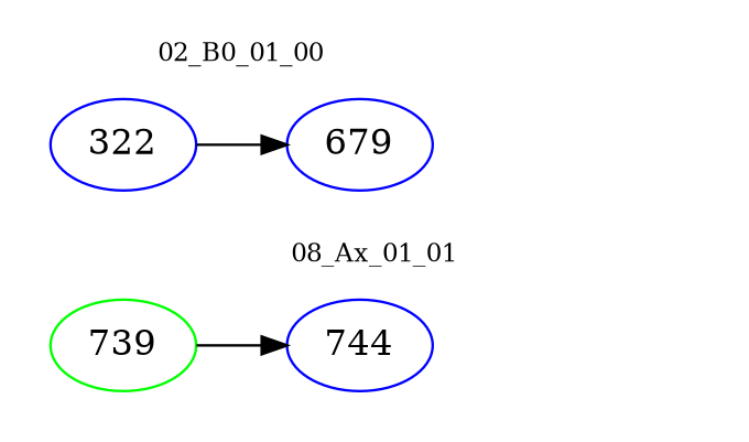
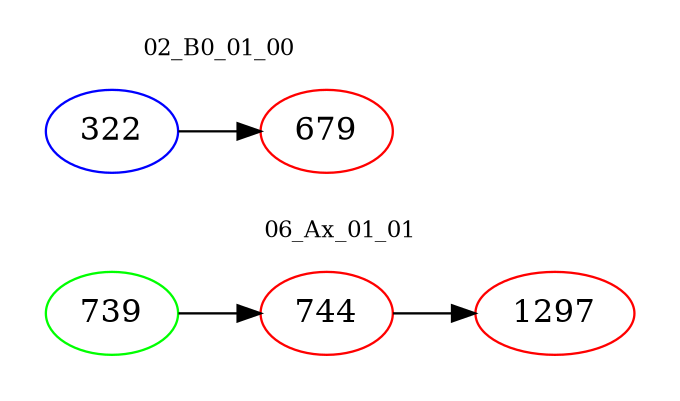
  digraph {
    fontname="DejaVu Serif"
    rankdir=LR
    node [color=blue fontname="DejaVu Serif"]
    edge [color=black fontname="DejaVu Serif"]
    n1 [color=green label=739]
-   n2 [label=744]
+   n2 [color=red label=744]
+   n3 [color=red label=1297]
    n4 [label=322]
-   n5 [label=679]
+   n5 [color=red label=679]
    subgraph cluster_1 {
      color=white
      fontsize=10
-     label="08_Ax_01_01"
+     label="06_Ax_01_01"
      n1
      n2
+     n3
    }
    subgraph cluster_2 {
      color=white
      fontsize=10
      label="02_B0_01_00"
      n4
      n5
    }
    n1 -> n2
+   n2 -> n3
    n4 -> n5
  }
